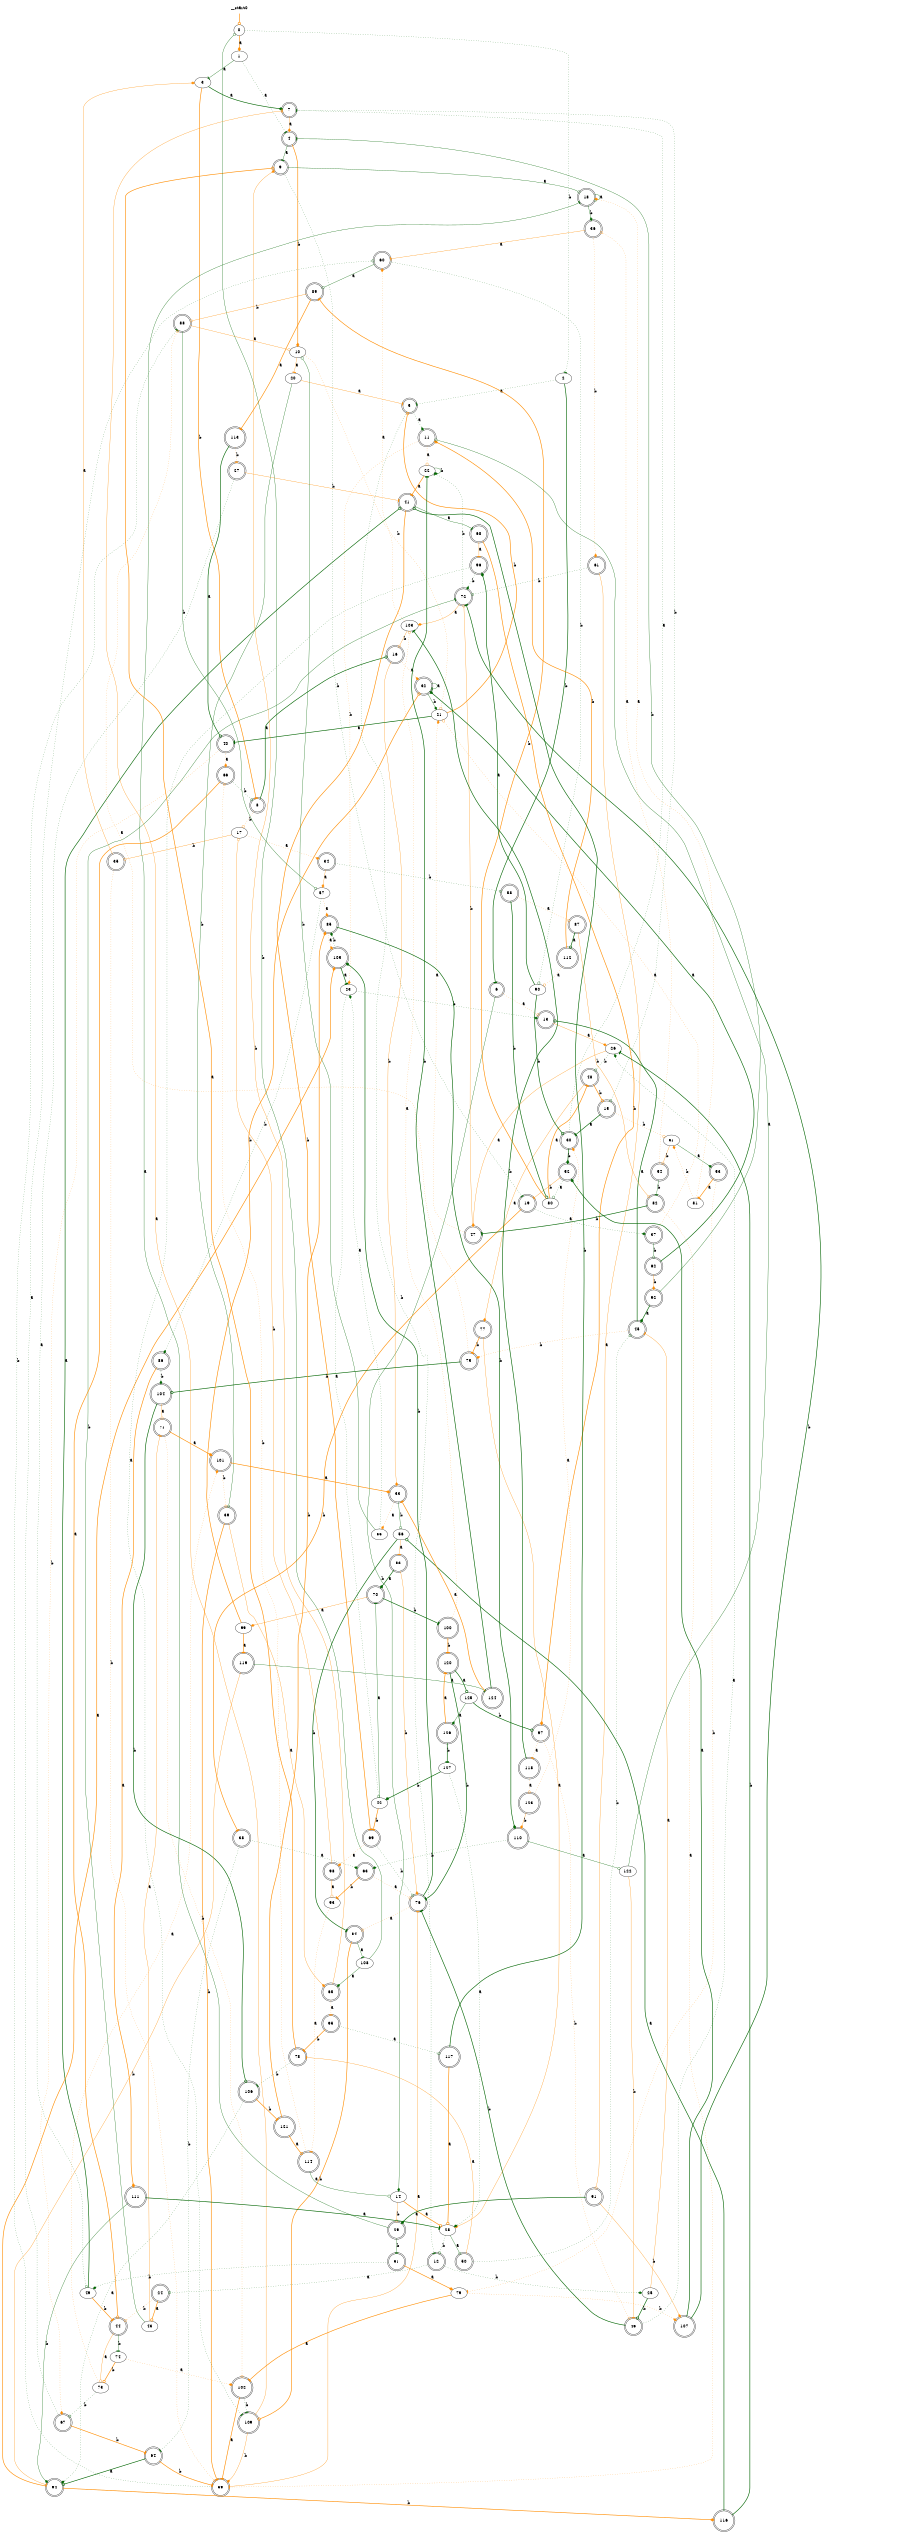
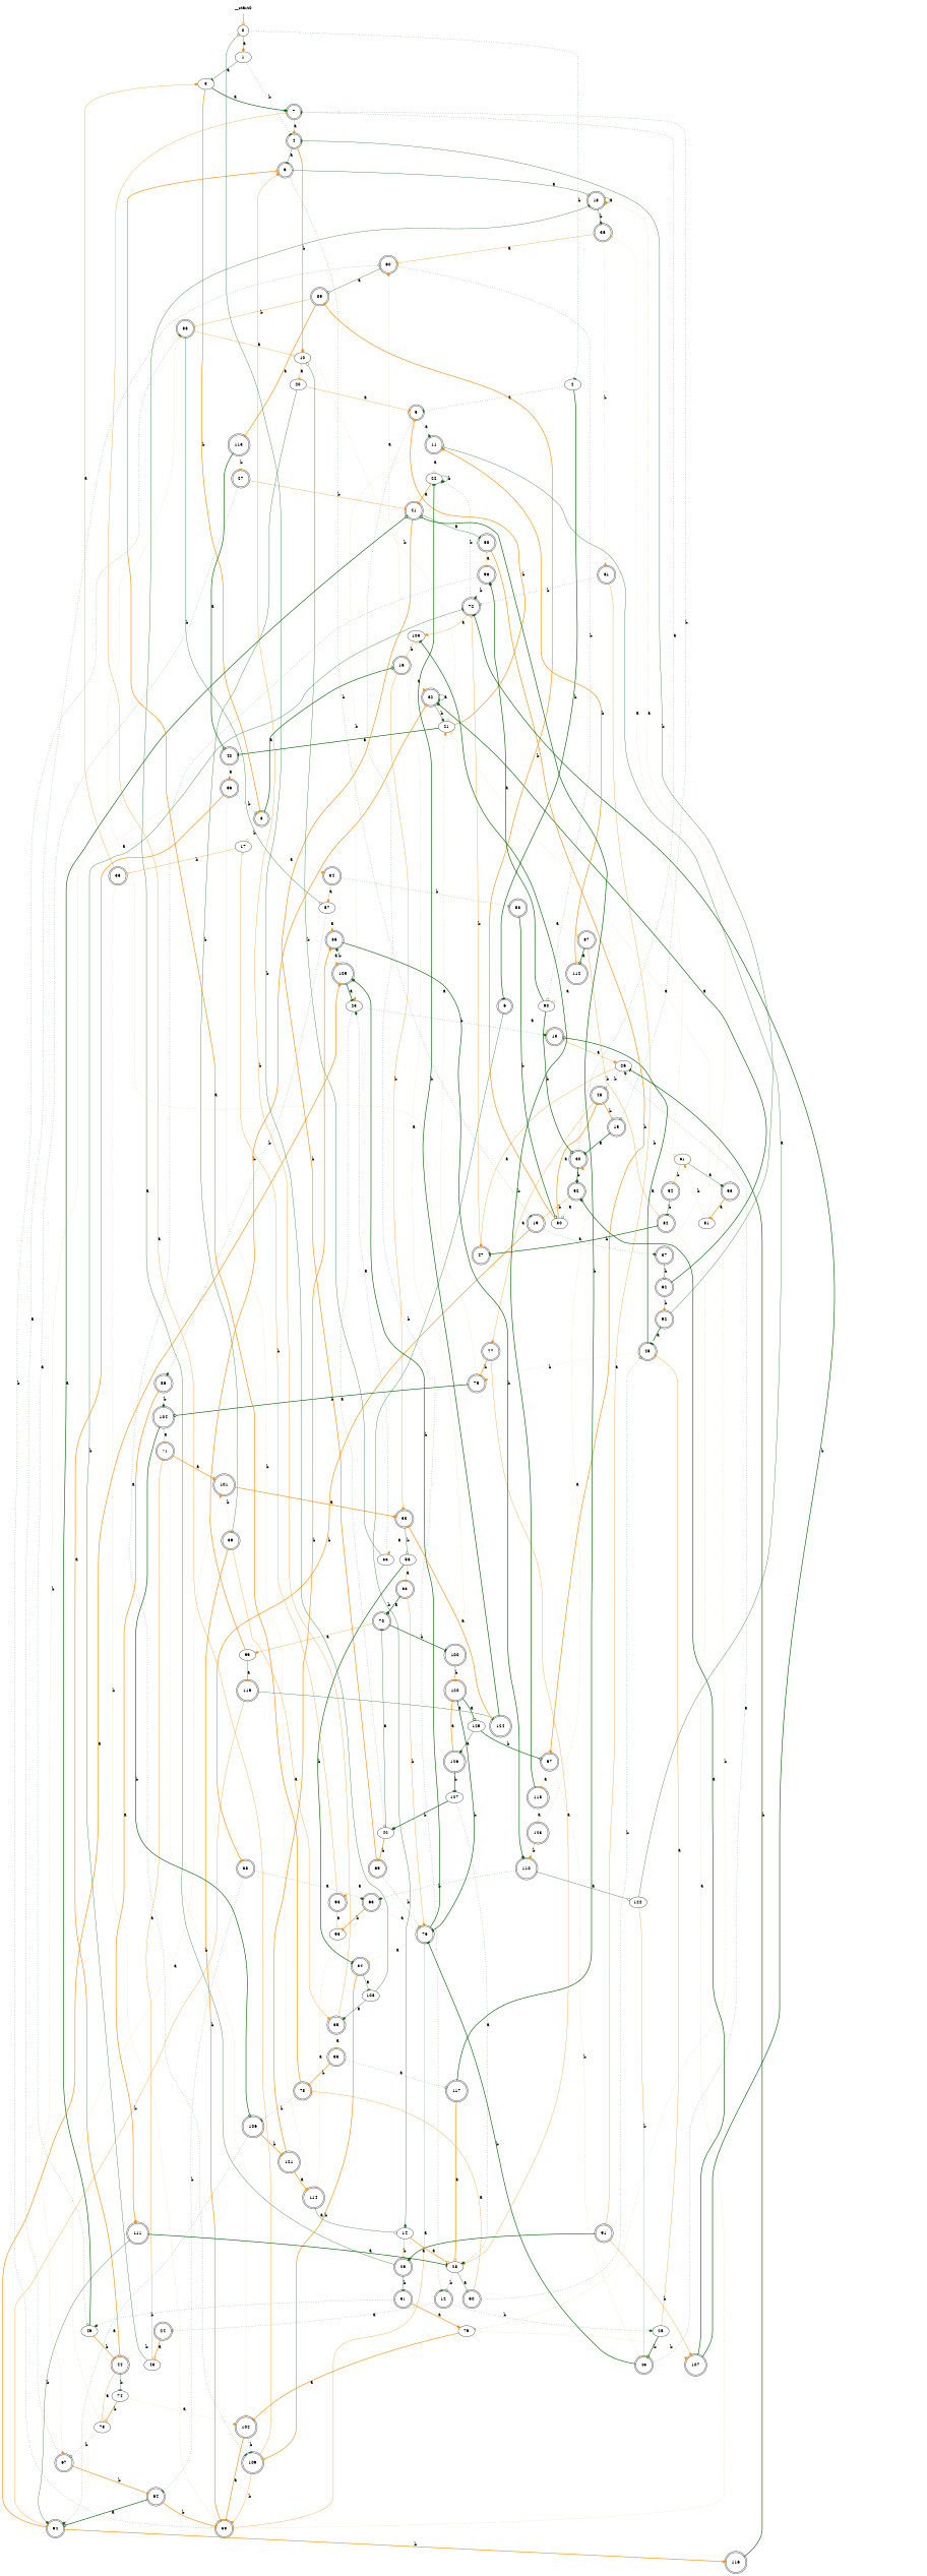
  digraph {
    node [shape=doublecircle]
    edge [arrowhead=odot color=darkorange style=dotted]
    __start0 [shape=none]
    0 [shape=circle]
    1 [shape=""]
    2 [shape=""]
    3 [shape=""]
    4
    5
    6
    7
    8
    9
    10 [shape=""]
    11
    12
    13
    14 [shape=""]
    15
    16
    17 [shape=""]
    18
    19
    20 [shape=""]
    21 [shape=""]
    22 [shape=""]
    23 [shape=""]
    24
    25 [shape=""]
    26 [shape=""]
    28 [shape=""]
    29
    30
    31 [shape=""]
    32
    33
    34
    35
    36
    37
    38
    39
    40
    41
    42 [shape=""]
    43 [shape=""]
    44
    45
    46
    47
    48
    27
    49 [shape=""]
    50
    51
    52
    53
    54
    55 [shape=""]
    56 [shape=""]
    57 [shape=""]
    58
    59
    60
    61
    62
    63
    64
    65
    66
    67
    68
    69
    70
    71
    72
    73 [shape=""]
    74 [shape=""]
    75
    76
    77
    78
    79 [shape=""]
    80 [shape=""]
    81 [shape=""]
    82
    83
    84
    85
    86
    87
    88
    89
    90 [shape=""]
    91
    92
    93 [shape=""]
    94
    95
    96
    97
    98
    99 [shape=""]
    100
    101
    102
    103 [shape=""]
    104
    105
    106
    107
    108 [shape=""]
    109
    110
    111
    112
    113
    114
    116
    117
    118
    119
    120
    121
    122 [shape=""]
    123
    124
    125 [shape=""]
    126
    127 [shape=""]
    __start0 -> 0 [style=bold]
    0 -> 1 [arrowhead=diamond label=a style=bold]
    0 -> 2 [arrowhead=tee color=darkgreen label=b]
    1 -> 3 [arrowhead=tee color=darkgreen label=a style=solid]
-   1 -> 4 [arrowhead=tee color=darkgreen label=a]
+   1 -> 4 [arrowhead=tee color=darkgreen label=b]
    2 -> 5 [arrowhead=tee color=darkgreen label=a]
    2 -> 6 [arrowhead=tee color=darkgreen label=b style=bold]
    3 -> 7 [arrowhead=diamond color=darkgreen label=a style=bold]
    3 -> 8 [arrowhead=tee label=b style=bold]
    4 -> 9 [arrowhead=tee color=darkgreen label=a style=solid]
    4 -> 10 [arrowhead=diamond label=b style=bold]
    5 -> 11 [arrowhead=diamond color=darkgreen label=a]
    5 -> 12 [arrowhead=tee color=darkgreen label=b]
    6 -> 13 [label=a]
    6 -> 14 [arrowhead=diamond color=darkgreen label=b style=solid]
    7 -> 4 [arrowhead=diamond label=a style=solid]
    7 -> 15 [color=darkgreen label=b]
    8 -> 16 [color=darkgreen label=a style=bold]
    8 -> 17 [label=b]
    9 -> 18 [color=darkgreen label=a style=solid]
    9 -> 19 [arrowhead=tee color=darkgreen label=b]
    10 -> 20 [arrowhead=tee label=a style=solid]
    10 -> 21 [label=b]
    11 -> 22 [label=a]
    11 -> 23 [arrowhead=diamond label=b]
    12 -> 24 [color=darkgreen label=a]
    12 -> 25 [arrowhead=diamond color=darkgreen label=b]
    13 -> 26 [arrowhead=diamond label=a style=solid]
    14 -> 28 [label=a style=bold]
    14 -> 29 [label=b style=solid]
    15 -> 30 [arrowhead=tee color=darkgreen label=a style=bold]
    15 -> 31 [label=b]
    16 -> 32 [arrowhead=diamond label=a]
    16 -> 33 [arrowhead=diamond label=b style=solid]
    17 -> 34 [arrowhead=diamond label=a]
    17 -> 35 [label=b style=solid]
    18 -> 18 [color=darkgreen label=a style=solid]
    18 -> 36 [arrowhead=diamond color=darkgreen label=b style=solid]
    19 -> 37 [arrowhead=diamond color=darkgreen label=a]
    19 -> 38 [arrowhead=tee label=b style=bold]
    20 -> 5 [arrowhead=tee label=a style=solid]
    20 -> 39 [color=darkgreen label=b style=solid]
    21 -> 5 [label=b style=bold]
    21 -> 40 [arrowhead=tee color=darkgreen label=a style=bold]
    22 -> 22 [arrowhead=diamond color=darkgreen label=b style=solid]
    22 -> 41 [arrowhead=tee label=a style=bold]
    23 -> 13 [arrowhead=diamond color=darkgreen label=b]
    23 -> 42 [color=darkgreen label=a]
    24 -> 43 [label=a style=bold]
    24 -> 44 [label=b]
    25 -> 45 [arrowhead=tee label=a style=solid]
    25 -> 46 [color=darkgreen label=b style=bold]
    26 -> 47 [arrowhead=diamond label=a style=solid]
    26 -> 48 [color=darkgreen label=b]
    28 -> 12 [color=darkgreen label=b]
    28 -> 50 [color=darkgreen label=a style=solid]
    29 -> 18 [arrowhead=tee color=darkgreen label=a style=solid]
    29 -> 51 [arrowhead=tee color=darkgreen label=b style=solid]
    30 -> 7 [arrowhead=tee color=darkgreen label=a]
    30 -> 52 [arrowhead=diamond color=darkgreen label=b style=bold]
    31 -> 53 [arrowhead=diamond color=darkgreen label=a style=solid]
    31 -> 54 [label=b style=solid]
    32 -> 21 [arrowhead=diamond color=darkgreen label=b style=solid]
    32 -> 32 [arrowhead=tee color=darkgreen label=a style=solid]
    33 -> 55 [arrowhead=diamond label=a]
    33 -> 56 [color=darkgreen label=b style=solid]
    34 -> 57 [arrowhead=diamond label=a style=solid]
    34 -> 58 [color=darkgreen label=b]
    35 -> 3 [arrowhead=diamond label=a style=solid]
    35 -> 59 [label=b]
    36 -> 60 [arrowhead=tee label=a style=solid]
    36 -> 61 [arrowhead=diamond label=b]
    37 -> 21 [label=a]
    37 -> 62 [color=darkgreen label=b style=solid]
    38 -> 63 [arrowhead=diamond color=darkgreen label=a]
    38 -> 64 [arrowhead=tee color=darkgreen label=b]
    39 -> 59 [arrowhead=tee label=b style=bold]
    39 -> 65 [arrowhead=diamond label=a style=solid]
    40 -> 66 [arrowhead=diamond label=a]
    40 -> 67 [arrowhead=diamond label=b]
    41 -> 68 [arrowhead=tee color=darkgreen label=a style=solid]
    41 -> 69 [arrowhead=tee label=b style=bold]
    42 -> 69 [arrowhead=tee label=b style=bold]
    42 -> 70 [arrowhead=tee color=darkgreen label=a style=solid]
    43 -> 71 [arrowhead=tee label=a style=solid]
    43 -> 72 [arrowhead=tee color=darkgreen label=b style=solid]
    44 -> 73 [label=a style=solid]
    44 -> 74 [arrowhead=tee color=darkgreen label=b style=solid]
    45 -> 13 [color=darkgreen label=a style=bold]
    45 -> 75 [arrowhead=diamond label=b]
    46 -> 26 [arrowhead=diamond color=darkgreen label=a]
    46 -> 76 [arrowhead=tee color=darkgreen label=b style=bold]
    47 -> 21 [arrowhead=diamond label=a]
    47 -> 72 [label=b style=solid]
    48 -> 15 [label=b style=bold]
    48 -> 77 [arrowhead=diamond label=a style=solid]
    27 -> 41 [arrowhead=tee label=b style=solid]
    27 -> 49 [color=darkgreen label=a]
    49 -> 41 [color=darkgreen label=a style=bold]
    49 -> 44 [arrowhead=tee label=b style=bold]
    50 -> 45 [color=darkgreen label=b]
    50 -> 78 [arrowhead=tee label=a style=solid]
    51 -> 49 [arrowhead=diamond color=darkgreen label=b]
    51 -> 79 [arrowhead=diamond label=a style=bold]
    52 -> 19 [arrowhead=tee label=b style=solid]
    52 -> 80 [color=darkgreen label=a]
    53 -> 79 [arrowhead=tee label=b]
    53 -> 81 [arrowhead=tee label=a style=bold]
    54 -> 36 [label=a]
    54 -> 82 [arrowhead=tee color=darkgreen label=b style=solid]
    55 -> 10 [color=darkgreen label=b style=solid]
    55 -> 23 [arrowhead=diamond color=darkgreen label=a]
    56 -> 83 [arrowhead=tee label=a style=solid]
    56 -> 84 [arrowhead=tee color=darkgreen label=b style=bold]
    57 -> 85 [arrowhead=diamond label=a]
    57 -> 86 [arrowhead=diamond color=darkgreen label=b]
    58 -> 80 [color=darkgreen label=b style=bold]
    58 -> 87 [label=a]
    59 -> 76 [arrowhead=tee label=a style=solid]
    59 -> 88 [arrowhead=tee color=darkgreen label=b]
    60 -> 89 [color=darkgreen label=a style=solid]
    60 -> 90 [color=darkgreen label=b]
    61 -> 72 [color=darkgreen label=b]
    61 -> 91 [label=a style=solid]
    62 -> 32 [arrowhead=diamond color=darkgreen label=a style=bold]
    62 -> 92 [arrowhead=diamond label=b style=solid]
    63 -> 76 [label=a]
    63 -> 93 [arrowhead=tee label=b style=bold]
    64 -> 59 [arrowhead=tee label=b style=bold]
    64 -> 94 [color=darkgreen label=a style=bold]
    65 -> 9 [arrowhead=diamond label=b style=solid]
    65 -> 95 [arrowhead=tee label=a]
    66 -> 8 [color=darkgreen label=b]
    66 -> 44 [label=a style=bold]
    67 -> 60 [color=darkgreen label=a]
    67 -> 64 [arrowhead=tee label=b style=bold]
    68 -> 96 [arrowhead=tee label=a style=solid]
    68 -> 97 [arrowhead=diamond label=b style=bold]
    69 -> 76 [color=darkgreen label=b]
    69 -> 98 [arrowhead=diamond label=a]
    70 -> 99 [arrowhead=diamond label=a style=solid]
    70 -> 100 [arrowhead=tee color=darkgreen label=b style=bold]
    71 -> 101 [arrowhead=diamond label=a style=bold]
    71 -> 102 [label=b]
    72 -> 22 [arrowhead=tee color=darkgreen label=b]
    72 -> 103 [arrowhead=diamond label=a style=solid]
    73 -> 67 [color=darkgreen label=b]
    73 -> 101 [arrowhead=diamond label=a]
    74 -> 73 [label=b style=bold]
    74 -> 102 [arrowhead=diamond label=a]
    75 -> 88 [label=a]
    75 -> 104 [color=darkgreen label=b style=bold]
    76 -> 84 [label=a]
    76 -> 105 [arrowhead=diamond color=darkgreen label=b style=bold]
    77 -> 28 [arrowhead=diamond label=a style=solid]
    77 -> 75 [arrowhead=tee label=b style=bold]
    78 -> 9 [label=a style=bold]
    78 -> 106 [arrowhead=tee color=darkgreen label=b]
    79 -> 102 [arrowhead=tee label=a style=bold]
    79 -> 107 [arrowhead=diamond label=b]
    80 -> 48 [arrowhead=tee label=a style=bold]
    80 -> 89 [arrowhead=tee label=b style=bold]
    81 -> 18 [arrowhead=diamond label=a]
    81 -> 31 [arrowhead=diamond label=b]
    82 -> 47 [arrowhead=tee color=darkgreen label=b style=bold]
    82 -> 59 [arrowhead=tee label=a]
    83 -> 70 [arrowhead=diamond color=darkgreen label=a style=bold]
    83 -> 76 [arrowhead=diamond label=b style=solid]
    84 -> 108 [arrowhead=tee color=darkgreen label=a style=solid]
    84 -> 109 [label=b style=bold]
    85 -> 105 [arrowhead=diamond label=a]
    85 -> 110 [arrowhead=diamond color=darkgreen label=b style=bold]
    86 -> 104 [arrowhead=diamond color=darkgreen label=b]
    86 -> 111 [arrowhead=diamond label=a style=bold]
    87 -> 82 [label=b style=solid]
    87 -> 112 [color=darkgreen label=a style=bold]
    88 -> 10 [label=a style=solid]
    88 -> 57 [color=darkgreen label=b style=solid]
    89 -> 88 [label=b style=solid]
    89 -> 113 [arrowhead=tee label=a style=bold]
    90 -> 30 [color=darkgreen label=b style=bold]
    90 -> 96 [arrowhead=diamond color=darkgreen label=a style=bold]
    91 -> 29 [arrowhead=diamond color=darkgreen label=a style=bold]
    91 -> 107 [arrowhead=diamond label=b style=solid]
    92 -> 4 [arrowhead=tee color=darkgreen label=b style=solid]
-   92 -> 45 [arrowhead=diamond color=darkgreen label=a style=bold]
+   92 -> 45 [arrowhead=tee color=darkgreen label=a style=bold]
    93 -> 114 [arrowhead=tee label=a]
    94 -> 105 [arrowhead=diamond label=a style=bold]
    94 -> 116 [arrowhead=diamond label=b style=bold]
    95 -> 78 [arrowhead=tee label=b style=bold]
    95 -> 117 [color=darkgreen label=a]
    96 -> 72 [arrowhead=diamond color=darkgreen label=b]
    96 -> 109 [arrowhead=tee color=darkgreen label=a]
    97 -> 46 [label=b]
    97 -> 118 [arrowhead=tee label=a]
    98 -> 17 [label=b style=solid]
    98 -> 93 [label=a style=solid]
    99 -> 32 [label=b style=bold]
    99 -> 119 [arrowhead=tee label=a style=bold]
    100 -> 103 [label=a]
    100 -> 120 [arrowhead=tee label=b style=bold]
    101 -> 33 [arrowhead=diamond label=a style=bold]
    101 -> 39 [label=b]
    102 -> 59 [arrowhead=tee label=a style=bold]
    102 -> 109 [arrowhead=tee color=darkgreen label=b]
    103 -> 16 [label=b style=solid]
    103 -> 60 [arrowhead=diamond label=a]
    104 -> 71 [label=a style=solid]
    104 -> 106 [color=darkgreen label=b style=bold]
    105 -> 23 [arrowhead=tee color=darkgreen label=a style=bold]
    105 -> 85 [arrowhead=diamond color=darkgreen label=b]
    106 -> 94 [arrowhead=diamond color=darkgreen label=a]
    106 -> 121 [arrowhead=tee label=b style=bold]
    107 -> 52 [arrowhead=diamond color=darkgreen label=a style=bold]
    107 -> 72 [arrowhead=tee color=darkgreen label=b style=bold]
    108 -> 0 [color=darkgreen label=b style=solid]
    108 -> 65 [arrowhead=diamond color=darkgreen label=a style=solid]
    109 -> 7 [arrowhead=tee label=a style=solid]
    109 -> 59 [arrowhead=diamond label=b style=solid]
    110 -> 63 [arrowhead=diamond color=darkgreen label=b]
    110 -> 122 [color=darkgreen label=a style=solid]
    111 -> 28 [arrowhead=tee color=darkgreen label=a style=bold]
    111 -> 94 [arrowhead=diamond color=darkgreen label=b style=solid]
    112 -> 11 [arrowhead=diamond label=b style=bold]
    112 -> 90 [label=a]
    113 -> 40 [color=darkgreen label=a style=bold]
    113 -> 27 [arrowhead=tee label=b]
    114 -> 14 [color=darkgreen label=a style=solid]
    114 -> 66 [label=b]
    116 -> 26 [arrowhead=tee color=darkgreen label=b style=bold]
-   116 -> 56 [color=darkgreen label=a style=bold]
    117 -> 28 [label=a style=bold]
    117 -> 41 [color=darkgreen label=b style=bold]
    118 -> 103 [arrowhead=tee color=darkgreen label=b style=bold]
    118 -> 123 [label=a]
    119 -> 94 [arrowhead=tee label=b style=solid]
    119 -> 124 [arrowhead=tee color=darkgreen label=a style=solid]
    120 -> 76 [arrowhead=tee color=darkgreen label=b style=bold]
    120 -> 125 [color=darkgreen label=a style=bold]
    121 -> 85 [arrowhead=diamond label=b style=bold]
    121 -> 114 [label=a style=bold]
    122 -> 11 [color=darkgreen label=a style=solid]
    122 -> 46 [arrowhead=tee label=b style=solid]
    123 -> 30 [arrowhead=diamond label=a]
    123 -> 110 [arrowhead=diamond label=b style=solid]
    124 -> 22 [arrowhead=tee color=darkgreen label=b style=bold]
    124 -> 33 [arrowhead=tee label=a style=bold]
    125 -> 97 [color=darkgreen label=b style=bold]
    125 -> 126 [arrowhead=diamond color=darkgreen label=a style=solid]
    126 -> 120 [arrowhead=tee label=a style=bold]
    126 -> 127 [arrowhead=tee color=darkgreen label=b style=bold]
    127 -> 28 [arrowhead=diamond color=darkgreen label=a]
    127 -> 42 [arrowhead=diamond color=darkgreen label=b style=bold]
  }
